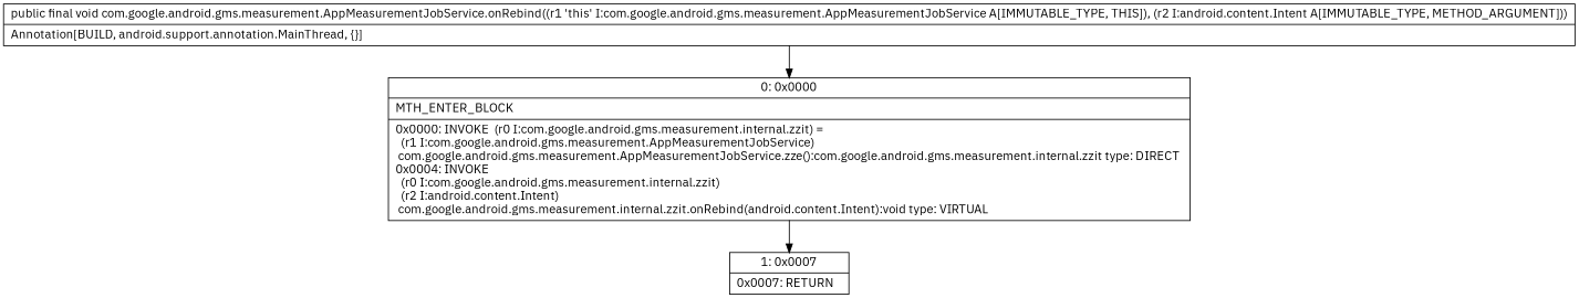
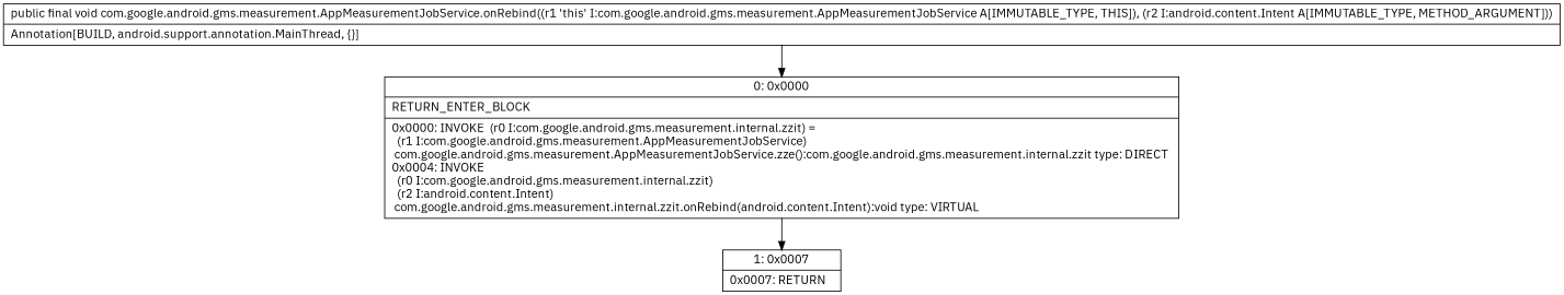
  digraph {
    fontname="IBM Plex Sans"
    node [shape=record fontname="IBM Plex Sans"]
    edge [fontname="IBM Plex Sans"]
-   n1 [label="{0\:\ 0x0000|MTH_ENTER_BLOCK\l|0x0000: INVOKE  (r0 I:com.google.android.gms.measurement.internal.zzit) = \l  (r1 I:com.google.android.gms.measurement.AppMeasurementJobService)\l com.google.android.gms.measurement.AppMeasurementJobService.zze():com.google.android.gms.measurement.internal.zzit type: DIRECT \l0x0004: INVOKE  \l  (r0 I:com.google.android.gms.measurement.internal.zzit)\l  (r2 I:android.content.Intent)\l com.google.android.gms.measurement.internal.zzit.onRebind(android.content.Intent):void type: VIRTUAL \l}"]
+   n1 [label="{0\:\ 0x0000|RETURN_ENTER_BLOCK\l|0x0000: INVOKE  (r0 I:com.google.android.gms.measurement.internal.zzit) = \l  (r1 I:com.google.android.gms.measurement.AppMeasurementJobService)\l com.google.android.gms.measurement.AppMeasurementJobService.zze():com.google.android.gms.measurement.internal.zzit type: DIRECT \l0x0004: INVOKE  \l  (r0 I:com.google.android.gms.measurement.internal.zzit)\l  (r2 I:android.content.Intent)\l com.google.android.gms.measurement.internal.zzit.onRebind(android.content.Intent):void type: VIRTUAL \l}"]
    n2 [label="{1\:\ 0x0007|0x0007: RETURN   \l}"]
    n3 [label="{public final void com.google.android.gms.measurement.AppMeasurementJobService.onRebind((r1 'this' I:com.google.android.gms.measurement.AppMeasurementJobService A[IMMUTABLE_TYPE, THIS]), (r2 I:android.content.Intent A[IMMUTABLE_TYPE, METHOD_ARGUMENT]))  | Annotation[BUILD, android.support.annotation.MainThread, \{\}]\l}"]
    n1 -> n2
    n3 -> n1
  }
